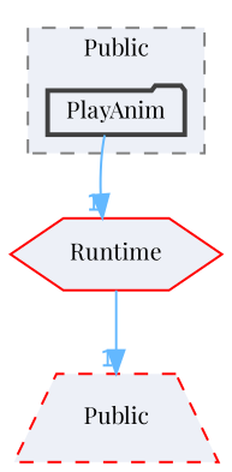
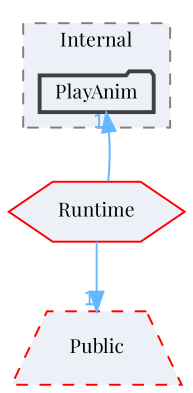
  digraph {
    compound=true
    fontname="Playfair Display"
    node [color=red fillcolor="#edf0f7" fontname="Playfair Display" fontsize=10]
    edge [color=steelblue1 fontcolor=steelblue1 fontname="Playfair Display" fontsize=10 headlabel=1 labeldistance=1.5 labelfontname=Helvetica labelfontsize=10 style=solid]
    n1 [color=grey25 height=0.2 label=PlayAnim shape=folder style="filled,bold" width=0.4]
    n2 [height=0.2 label=Runtime shape=hexagon style=filled width=0.4]
    n3 [height=0.2 label=Public shape=trapezium style="filled,dashed" width=0.4]
    subgraph cluster_1 {
      bgcolor="#edf0f7"
      fontsize=10
-     label=Public
+     label=Internal
      pencolor=grey50
      style="filled,dashed"
      n1
    }
-   n1 -> n2
+   n2 -> n1
    n2 -> n3
  }
